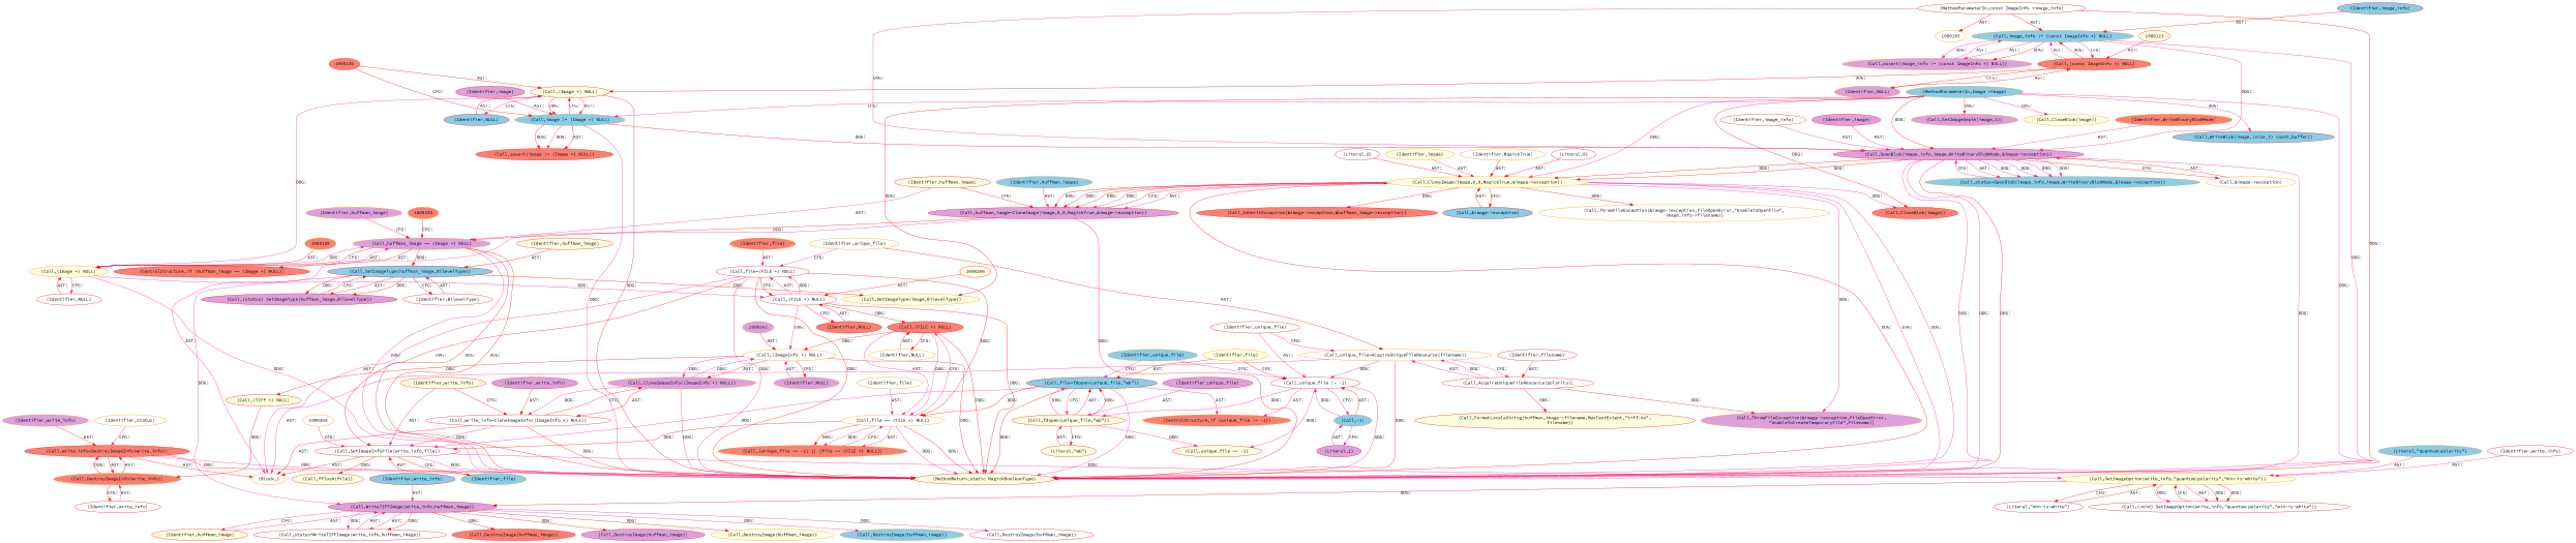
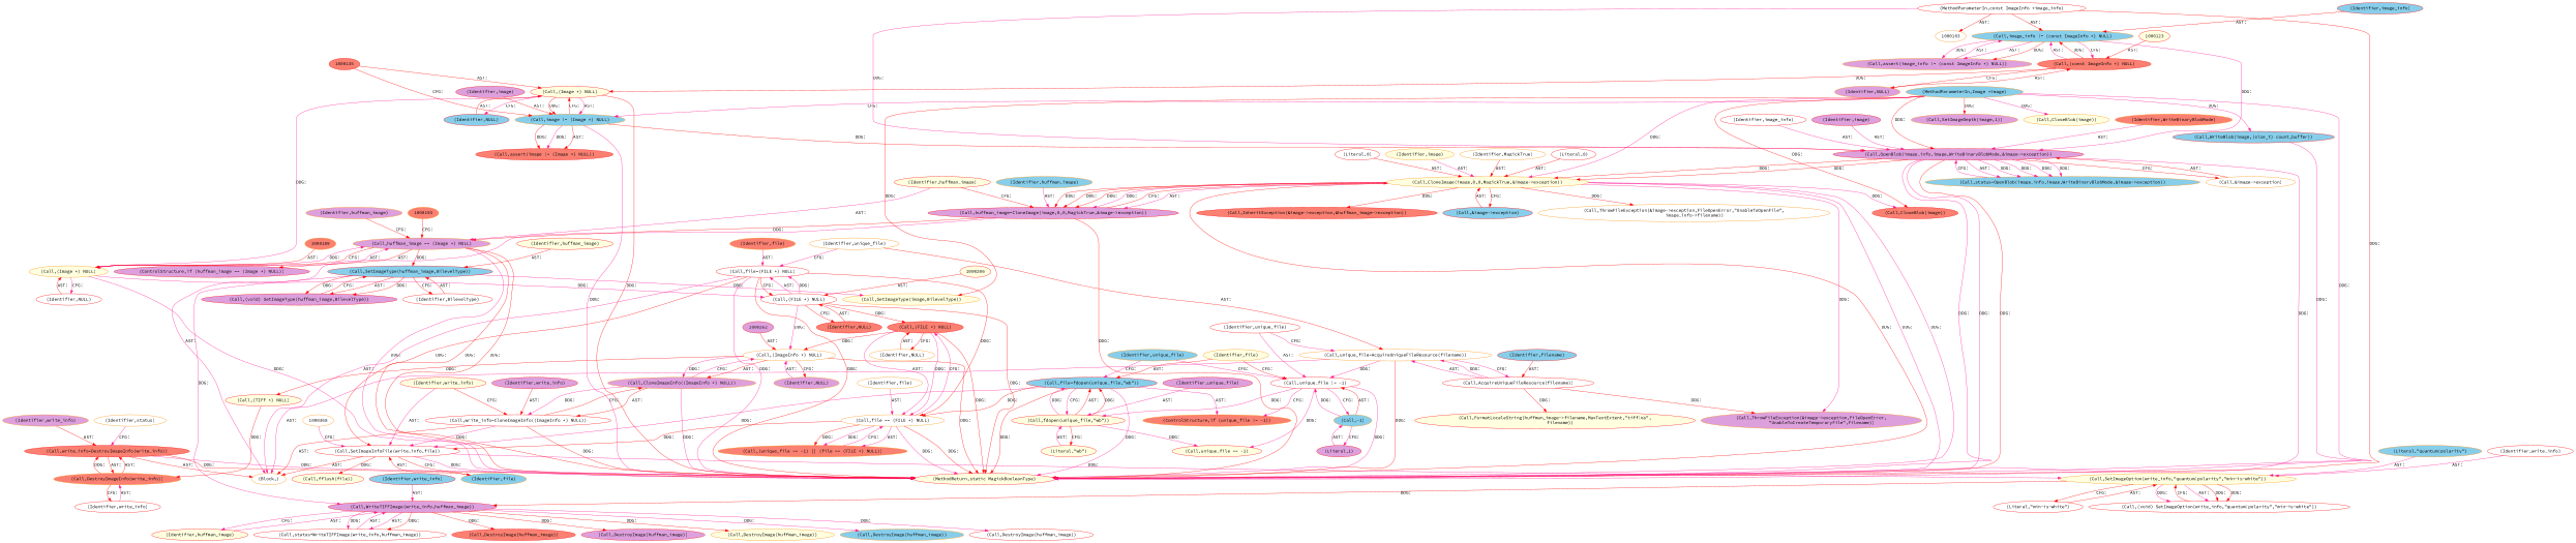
  digraph {
    fontname="Source Code Pro"
    node [color=red fillcolor=white fontname="Source Code Pro" style=filled]
    edge [color=red fontname="Source Code Pro"]
    n1 [fillcolor=salmon label="(Call,write_info=DestroyImageInfo(write_info))"]
    n2 [color=darkorange fillcolor=salmon label="(Call,DestroyImageInfo(write_info))"]
    n3 [fillcolor=lightyellow label="(MethodReturn,static MagickBooleanType)"]
    n4 [color=darkorange label="(Block,)"]
    n5 [label="(Identifier,write_info)"]
    n6 [fillcolor=plum label="(Call,WriteTIFFImage(write_info,huffman_image))"]
    n7 [fillcolor=lightyellow label="(Identifier,huffman_image)"]
    n8 [label="(Call,status=WriteTIFFImage(write_info,huffman_image))"]
    n9 [fillcolor=salmon label="(Call,DestroyImage(huffman_image))"]
    n10 [fillcolor=plum label="(Call,DestroyImage(huffman_image))"]
    n11 [color=darkorange fillcolor=lightyellow label="(Call,DestroyImage(huffman_image))"]
    n12 [color=darkorange fillcolor=skyblue label="(Call,DestroyImage(huffman_image))"]
    n13 [label="(Call,DestroyImage(huffman_image))"]
    n14 [color=darkorange fillcolor=lightyellow label="(Call,SetImageOption(write_info,\"quantum:polarity\",\"min-is-white\"))"]
    n15 [label="(Literal,\"min-is-white\")"]
    n16 [label="(Call,(void) SetImageOption(write_info,\"quantum:polarity\",\"min-is-white\"))"]
    n17 [label="(Call,SetImageInfoFile(write_info,file))"]
    n18 [color=darkorange fillcolor=skyblue label="(Identifier,file)"]
    n19 [fillcolor=lightyellow label="(Call,fflush(file))"]
    n20 [label="(Call,write_info=CloneImageInfo((ImageInfo *) NULL))"]
    n21 [color=darkorange fillcolor=plum label="(Call,CloneImageInfo((ImageInfo *) NULL))"]
    n22 [color=darkorange label="(Call,(ImageInfo *) NULL)"]
    n23 [color=darkorange fillcolor=plum label="(Identifier,NULL)"]
    n24 [fillcolor=lightyellow label="(Call,(TIFF *) NULL)"]
    n25 [label="(Call,(FILE *) NULL)"]
    n26 [fillcolor=salmon label="(Call,(FILE *) NULL)"]
    n27 [label="(Call,file=(FILE *) NULL)"]
    n28 [fillcolor=salmon label="(Identifier,NULL)"]
    n29 [color=darkorange label="(Call,file == (FILE *) NULL)"]
    n30 [color=darkorange label="(Identifier,NULL)"]
    n31 [color=darkorange fillcolor=lightyellow label="(Call,(Image *) NULL)"]
    n32 [color=darkorange fillcolor=plum label="(Call,huffman_image == (Image *) NULL)"]
    n33 [label="(Identifier,NULL)"]
    n34 [fillcolor=skyblue label="(Call,SetImageType(huffman_image,BilevelType))"]
-   n35 [fillcolor=salmon label="(ControlStructure,if (huffman_image == (Image *) NULL))"]
+   n35 [fillcolor=plum label="(ControlStructure,if (huffman_image == (Image *) NULL))"]
    n36 [fillcolor=lightyellow label="(Call,(Image *) NULL)"]
    n37 [color=darkorange fillcolor=skyblue label="(Call,image != (Image *) NULL)"]
    n38 [fillcolor=skyblue label="(Identifier,NULL)"]
    n39 [fillcolor=plum label="(Call,OpenBlob(image_info,image,WriteBinaryBlobMode,&image->exception))"]
    n40 [fillcolor=salmon label="(Call,assert(image != (Image *) NULL))"]
    n41 [fillcolor=salmon label="(Call,(const ImageInfo *) NULL)"]
    n42 [color=darkorange fillcolor=skyblue label="(Call,image_info != (const ImageInfo *) NULL)"]
    n43 [color=darkorange fillcolor=plum label="(Identifier,NULL)"]
    n44 [color=darkorange fillcolor=plum label="(Call,assert(image_info != (const ImageInfo *) NULL))"]
    n45 [color=darkorange fillcolor=salmon label="(Call,(unique_file == -1) || (file == (FILE *) NULL))"]
    n46 [fillcolor=skyblue label="(Call,file=fdopen(unique_file,\"wb\"))"]
    n47 [fillcolor=lightyellow label="(Call,fdopen(unique_file,\"wb\"))"]
    n48 [color=darkorange fillcolor=salmon label="(ControlStructure,if (unique_file != -1))"]
    n49 [fillcolor=lightyellow label="(Literal,\"wb\")"]
    n50 [fillcolor=lightyellow label="(Call,unique_file == -1)"]
    n51 [label="(Call,unique_file != -1)"]
    n52 [color=darkorange fillcolor=skyblue label="(Call,-1)"]
    n53 [fillcolor=plum label="(Literal,1)"]
    n54 [color=darkorange label="(Call,unique_file=AcquireUniqueFileResource(filename))"]
-   n55 [label="(Call,AcquireUniqueFileResource(polarity))"]
+   n55 [label="(Call,AcquireUniqueFileResource(filename))"]
    n56 [color=darkorange fillcolor=plum label="(Call,ThrowFileException(&image->exception,FileOpenError,\n        \"UnableToCreateTemporaryFile\",filename))"]
    n57 [fillcolor=lightyellow label="(Call,FormatLocaleString(huffman_image->filename,MaxTextExtent,\"tiff:%s\",\n    filename))"]
-   n58 [label="(Identifier,filename)"]
+   n58 [fillcolor=skyblue label="(Identifier,filename)"]
    n59 [color=darkorange fillcolor=lightyellow label="(Call,SetImageType(image,BilevelType))"]
    n60 [label="(Identifier,BilevelType)"]
-   n61 [fillcolor=plum label="(Call,(status) SetImageType(huffman_image,BilevelType))"]
+   n61 [fillcolor=plum label="(Call,(void) SetImageType(huffman_image,BilevelType))"]
    n62 [fillcolor=plum label="(Call,huffman_image=CloneImage(image,0,0,MagickTrue,&image->exception))"]
    n63 [color=darkorange fillcolor=lightyellow label="(Call,CloneImage(image,0,0,MagickTrue,&image->exception))"]
    n64 [fillcolor=salmon label="(Call,InheritException(&image->exception,&huffman_image->exception))"]
    n65 [fillcolor=skyblue label="(Call,&image->exception)"]
    n66 [color=darkorange label="(Call,ThrowFileException(&image->exception,FileOpenError,\"UnableToOpenFile\",\n        image_info->filename))"]
    n67 [fillcolor=salmon label="(Call,CloseBlob(image))"]
    n68 [color=darkorange fillcolor=plum label="(Call,SetImageDepth(image,1))"]
    n69 [color=darkorange label="(Call,&image->exception)"]
    n70 [color=darkorange fillcolor=skyblue label="(Call,status=OpenBlob(image_info,image,WriteBinaryBlobMode,&image->exception))"]
    n71 [label="(MethodParameterIn,const ImageInfo *image_info)"]
    1000103 [color=darkorange]
    n73 [color=darkorange fillcolor=skyblue label="(MethodParameterIn,Image *image)"]
    n74 [fillcolor=skyblue label="(Call,WriteBlob(image,(size_t) count,buffer))"]
    n75 [color=darkorange fillcolor=lightyellow label="(Call,CloseBlob(image))"]
    n76 [color=darkorange fillcolor=salmon label="(Identifier,WriteBinaryBlobMode)"]
    n77 [label="(Identifier,image_info)"]
    n78 [color=darkorange fillcolor=plum label="(Identifier,write_info)"]
    n79 [label="(Literal,0)"]
    n80 [color=darkorange label="(Identifier,file)"]
    n81 [color=darkorange fillcolor=skyblue label="(Literal,\"quantum:polarity\")"]
    n82 [color=darkorange fillcolor=lightyellow label="(Identifier,image)"]
    n83 [label="(Identifier,write_info)"]
    n84 [fillcolor=plum label="(Identifier,write_info)"]
    n85 [color=darkorange fillcolor=skyblue label="(Identifier,unique_file)"]
    n86 [fillcolor=lightyellow label="(Identifier,huffman_image)"]
    n87 [color=darkorange label="(Identifier,unique_file)"]
    n88 [fillcolor=lightyellow label="(Identifier,huffman_image)"]
    n89 [fillcolor=skyblue label="(Identifier,write_info)"]
    n90 [color=darkorange fillcolor=plum label="(Identifier,huffman_image)"]
    n91 [fillcolor=skyblue label="(Identifier,image_info)"]
    n92 [fillcolor=plum label="(Identifier,unique_file)"]
    n93 [color=darkorange fillcolor=lightyellow label="(Identifier,file)"]
    n94 [color=darkorange label="(Identifier,MagickTrue)"]
    n95 [fillcolor=lightyellow label="(Identifier,write_info)"]
    n96 [color=darkorange fillcolor=skyblue label="(Identifier,huffman_image)"]
    n97 [fillcolor=plum label="(Identifier,image)"]
    n98 [color=darkorange fillcolor=salmon label="(Identifier,file)"]
    n99 [label="(Identifier,unique_file)"]
    n100 [fillcolor=plum label="(Identifier,image)"]
    n101 [label="(Literal,0)"]
    n102 [color=darkorange label="(Identifier,status)"]
    n103 [color=darkorange label=1000368]
-   1000262 [color=darkorange fillcolor=plum]
+   1000262 [fillcolor=plum]
    1000206 [fillcolor=lightyellow]
    1000189 [color=darkorange fillcolor=salmon]
    1000135 [fillcolor=salmon]
    1000123 [fillcolor=lightyellow]
    1000193 [color=darkorange fillcolor=salmon]
    n1 -> n2 [label="AST: "]
    n1 -> n3 [label="DDG: "]
    n1 -> n3 [color=deeppink label="DDG: "]
    n1 -> n4 [label="AST: "]
    n2 -> n1 [label="AST: "]
    n2 -> n1 [label="DDG: "]
    n2 -> n5 [label="CFG: "]
    n5 -> n2 [color=deeppink label="AST: "]
    n6 -> n7 [color=deeppink label="CFG: "]
    n6 -> n8 [color=deeppink label="AST: "]
    n6 -> n8 [label="DDG: "]
    n6 -> n8 [color=deeppink label="DDG: "]
    n6 -> n9 [label="DDG: "]
    n6 -> n10 [label="DDG: "]
    n6 -> n11 [label="DDG: "]
    n6 -> n12 [color=deeppink label="DDG: "]
    n6 -> n13 [color=deeppink label="DDG: "]
    n7 -> n6 [color=deeppink label="AST: "]
    n8 -> n6 [color=deeppink label="AST: "]
    n14 -> n6 [label="DDG: "]
    n14 -> n15 [label="CFG: "]
    n14 -> n16 [color=deeppink label="AST: "]
    n14 -> n16 [label="DDG: "]
    n14 -> n16 [label="DDG: "]
    n14 -> n16 [color=deeppink label="DDG: "]
    n15 -> n14 [label="AST: "]
    n16 -> n14 [label="CFG: "]
    n17 -> n3 [color=deeppink label="DDG: "]
    n17 -> n4 [label="AST: "]
    n17 -> n14 [color=deeppink label="DDG: "]
    n17 -> n18 [label="CFG: "]
    n17 -> n19 [label="DDG: "]
    n18 -> n17 [label="AST: "]
    n20 -> n3 [label="DDG: "]
    n20 -> n4 [label="AST: "]
    n20 -> n17 [color=deeppink label="DDG: "]
    n20 -> n21 [label="CFG: "]
    n21 -> n3 [color=deeppink label="DDG: "]
    n21 -> n20 [label="AST: "]
    n21 -> n20 [color=deeppink label="DDG: "]
-   n21 -> n22 [color=deeppink label="DDG: "]
+   n21 -> n22 [color=deeppink label="CFG: "]
    n22 -> n3 [label="DDG: "]
    n22 -> n21 [label="AST: "]
    n22 -> n21 [color=deeppink label="DDG: "]
    n22 -> n23 [label="CFG: "]
    n22 -> n24 [label="DDG: "]
    n23 -> n22 [color=deeppink label="AST: "]
    n24 -> n2 [label="DDG: "]
    n25 -> n3 [label="DDG: "]
    n25 -> n22 [color=deeppink label="DDG: "]
    n25 -> n26 [label="DDG: "]
    n25 -> n27 [color=deeppink label="AST: "]
    n25 -> n27 [color=deeppink label="DDG: "]
    n25 -> n28 [label="CFG: "]
    n26 -> n3 [label="DDG: "]
    n26 -> n22 [label="DDG: "]
    n26 -> n29 [color=deeppink label="AST: "]
    n26 -> n29 [color=deeppink label="DDG: "]
    n26 -> n30 [label="CFG: "]
    n27 -> n3 [color=deeppink label="DDG: "]
    n27 -> n3 [label="DDG: "]
    n27 -> n4 [color=deeppink label="AST: "]
    n27 -> n17 [label="DDG: "]
    n27 -> n25 [label="CFG: "]
    n27 -> n29 [label="DDG: "]
    n28 -> n25 [label="AST: "]
    n29 -> n3 [color=deeppink label="DDG: "]
    n29 -> n3 [label="DDG: "]
    n29 -> n17 [label="DDG: "]
    n29 -> n26 [color=deeppink label="CFG: "]
    n29 -> n45 [color=deeppink label="AST: "]
    n29 -> n45 [label="DDG: "]
    n29 -> n45 [color=deeppink label="DDG: "]
    n30 -> n26 [label="AST: "]
    n31 -> n3 [color=deeppink label="DDG: "]
    n31 -> n25 [color=deeppink label="DDG: "]
    n31 -> n32 [color=deeppink label="AST: "]
    n31 -> n32 [color=deeppink label="DDG: "]
    n31 -> n33 [color=deeppink label="CFG: "]
    n32 -> n3 [color=deeppink label="DDG: "]
    n32 -> n3 [label="DDG: "]
    n32 -> n3 [label="DDG: "]
    n32 -> n31 [label="CFG: "]
    n32 -> n34 [label="DDG: "]
    n32 -> n35 [label="AST: "]
    n33 -> n31 [label="AST: "]
    n34 -> n6 [color=deeppink label="DDG: "]
-   n34 -> n59 [label="DDG: "]
+   n34 -> n59 [color=deeppink label="DDG: "]
    n34 -> n60 [label="CFG: "]
    n34 -> n61 [label="AST: "]
    n34 -> n61 [label="DDG: "]
    n34 -> n61 [label="DDG: "]
    n36 -> n3 [label="DDG: "]
    n36 -> n31 [color=deeppink label="DDG: "]
    n36 -> n37 [color=deeppink label="AST: "]
    n36 -> n37 [label="DDG: "]
    n36 -> n38 [color=deeppink label="CFG: "]
    n37 -> n3 [color=deeppink label="DDG: "]
    n37 -> n36 [label="CFG: "]
    n37 -> n39 [label="DDG: "]
    n37 -> n40 [label="AST: "]
    n37 -> n40 [label="DDG: "]
    n37 -> n40 [color=deeppink label="DDG: "]
    n38 -> n36 [label="AST: "]
    n39 -> n3 [color=deeppink label="DDG: "]
    n39 -> n3 [label="DDG: "]
    n39 -> n3 [color=deeppink label="DDG: "]
    n39 -> n3 [color=deeppink label="DDG: "]
    n39 -> n63 [label="DDG: "]
    n39 -> n63 [label="DDG: "]
    n39 -> n69 [label="CFG: "]
    n39 -> n70 [color=deeppink label="AST: "]
    n39 -> n70 [color=deeppink label="DDG: "]
    n39 -> n70 [color=deeppink label="DDG: "]
    n39 -> n70 [color=deeppink label="DDG: "]
    n39 -> n70 [color=deeppink label="DDG: "]
    n41 -> n36 [label="DDG: "]
    n41 -> n42 [color=deeppink label="AST: "]
    n41 -> n42 [label="DDG: "]
    n41 -> n43 [label="CFG: "]
-   n42 -> n3 [color=deeppink label="DDG: "]
+   n74 -> n3 [color=deeppink label="DDG: "]
    n42 -> n39 [color=deeppink label="DDG: "]
    n42 -> n41 [color=deeppink label="CFG: "]
    n42 -> n44 [color=deeppink label="AST: "]
    n42 -> n44 [label="DDG: "]
    n42 -> n44 [color=deeppink label="DDG: "]
    n43 -> n41 [label="AST: "]
    n44 -> n42 [color=deeppink label="AST: "]
    n45 -> n29 [color=deeppink label="CFG: "]
    n46 -> n3 [label="DDG: "]
    n46 -> n3 [color=deeppink label="DDG: "]
    n46 -> n17 [color=deeppink label="DDG: "]
    n46 -> n29 [label="DDG: "]
    n46 -> n47 [color=deeppink label="CFG: "]
    n46 -> n48 [color=deeppink label="AST: "]
    n47 -> n46 [label="AST: "]
    n47 -> n46 [label="DDG: "]
    n47 -> n46 [color=deeppink label="DDG: "]
    n47 -> n49 [label="CFG: "]
    n47 -> n50 [color=deeppink label="DDG: "]
    n49 -> n47 [color=deeppink label="AST: "]
    n51 -> n3 [color=deeppink label="DDG: "]
    n51 -> n47 [color=deeppink label="DDG: "]
-   n51 -> n48 [color=deeppink label="AST: "]
+   n51 -> n48 [color=deeppink label="CFG: "]
    n51 -> n50 [color=deeppink label="DDG: "]
    n51 -> n52 [color=deeppink label="CFG: "]
    n52 -> n51 [label="AST: "]
    n52 -> n51 [color=deeppink label="DDG: "]
    n52 -> n53 [color=deeppink label="CFG: "]
    n53 -> n52 [color=deeppink label="AST: "]
    n54 -> n3 [label="DDG: "]
    n54 -> n4 [color=deeppink label="AST: "]
    n54 -> n51 [color=deeppink label="DDG: "]
    n54 -> n55 [color=deeppink label="CFG: "]
    n55 -> n54 [color=deeppink label="AST: "]
    n55 -> n54 [color=deeppink label="DDG: "]
    n55 -> n56 [label="DDG: "]
    n55 -> n57 [label="DDG: "]
    n58 -> n55 [label="AST: "]
    n60 -> n34 [label="AST: "]
    n61 -> n34 [label="CFG: "]
    n62 -> n3 [label="DDG: "]
    n62 -> n4 [color=deeppink label="AST: "]
    n62 -> n32 [label="DDG: "]
    n62 -> n63 [label="CFG: "]
    n63 -> n3 [color=deeppink label="DDG: "]
    n63 -> n3 [color=deeppink label="DDG: "]
    n63 -> n3 [label="DDG: "]
    n63 -> n56 [color=deeppink label="DDG: "]
    n63 -> n62 [color=deeppink label="AST: "]
    n63 -> n62 [label="DDG: "]
    n63 -> n62 [label="DDG: "]
    n63 -> n62 [label="DDG: "]
    n63 -> n62 [color=deeppink label="DDG: "]
    n63 -> n64 [label="DDG: "]
    n63 -> n65 [label="CFG: "]
    n63 -> n66 [label="DDG: "]
    n63 -> n67 [color=deeppink label="DDG: "]
    n65 -> n63 [label="AST: "]
    n69 -> n39 [label="AST: "]
    n70 -> n39 [color=deeppink label="CFG: "]
    n71 -> n3 [label="DDG: "]
    n71 -> n39 [color=deeppink label="DDG: "]
    n71 -> n42 [label="AST: "]
    n71 -> 1000103 [label="AST: "]
    n73 -> n3 [color=deeppink label="DDG: "]
    n73 -> n37 [color=deeppink label="CFG: "]
    n73 -> n39 [label="DDG: "]
    n73 -> n59 [label="DDG: "]
    n73 -> n63 [color=deeppink label="DDG: "]
    n73 -> n67 [label="DDG: "]
    n73 -> n68 [label="DDG: "]
    n73 -> n74 [color=deeppink label="DDG: "]
    n73 -> n75 [color=deeppink label="DDG: "]
    n76 -> n39 [color=deeppink label="AST: "]
    n77 -> n39 [color=deeppink label="AST: "]
    n78 -> n1 [label="AST: "]
    n79 -> n63 [label="AST: "]
    n80 -> n29 [color=deeppink label="AST: "]
    n81 -> n14 [color=deeppink label="AST: "]
    n82 -> n63 [color=deeppink label="AST: "]
    n83 -> n14 [color=deeppink label="AST: "]
    n84 -> n20 [label="AST: "]
    n85 -> n46 [color=deeppink label="CFG: "]
    n85 -> n51 [color=deeppink label="CFG: "]
    n86 -> n32 [color=deeppink label="AST: "]
    n86 -> n62 [label="CFG: "]
    n87 -> n27 [color=deeppink label="CFG: "]
    n87 -> n54 [label="AST: "]
    n88 -> n34 [label="AST: "]
    n89 -> n6 [color=deeppink label="AST: "]
    n90 -> n32 [label="CFG: "]
    n91 -> n42 [label="AST: "]
    n92 -> n47 [color=deeppink label="AST: "]
    n93 -> n46 [label="AST: "]
    n93 -> n51 [label="CFG: "]
    n94 -> n63 [label="AST: "]
    n95 -> n17 [color=deeppink label="AST: "]
    n95 -> n20 [label="CFG: "]
    n96 -> n62 [color=deeppink label="AST: "]
    n97 -> n39 [color=deeppink label="AST: "]
    n98 -> n27 [color=deeppink label="AST: "]
    n99 -> n51 [color=deeppink label="AST: "]
    n99 -> n54 [color=deeppink label="CFG: "]
    n100 -> n37 [label="AST: "]
    n101 -> n63 [label="AST: "]
    n102 -> n1 [color=deeppink label="CFG: "]
    n103 -> n17 [color=deeppink label="CFG: "]
    1000262 -> n22 [label="AST: "]
    1000206 -> n25 [label="AST: "]
    1000189 -> n31 [label="AST: "]
    1000135 -> n36 [label="AST: "]
    1000135 -> n37 [label="CFG: "]
    1000123 -> n41 [label="AST: "]
    1000193 -> n32 [label="CFG: "]
  }
